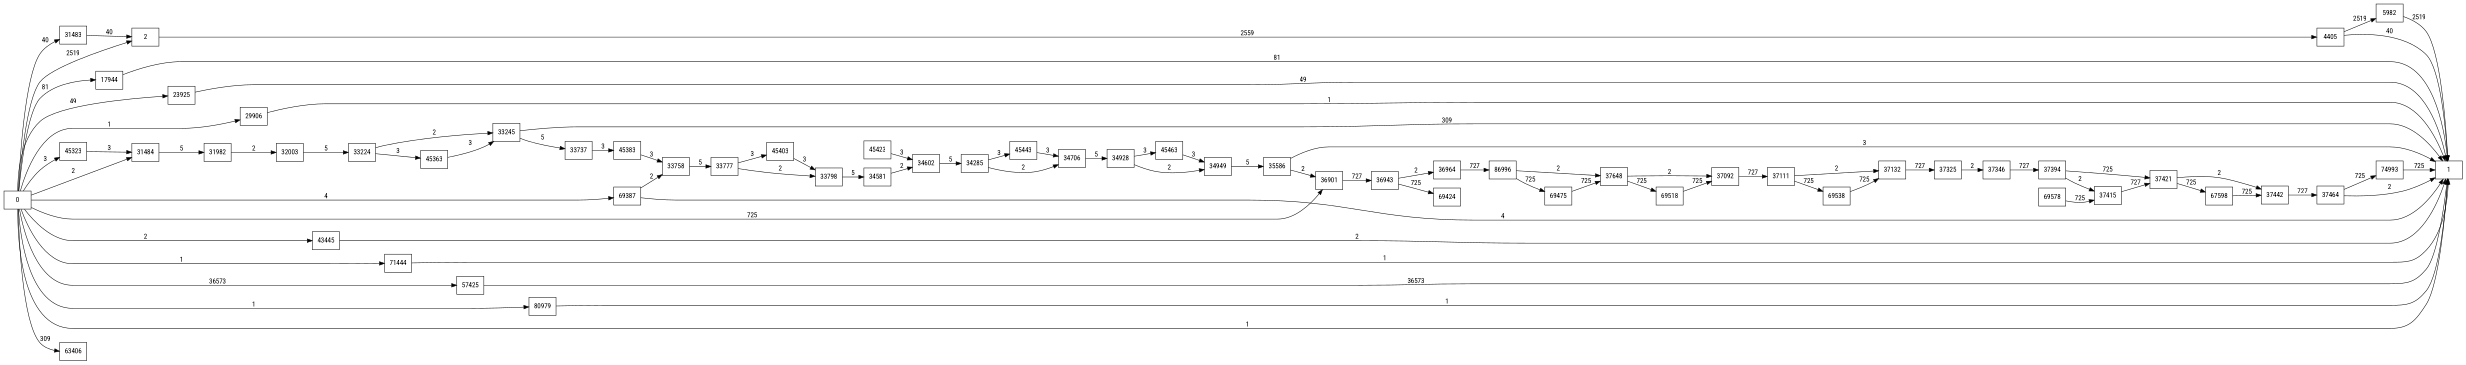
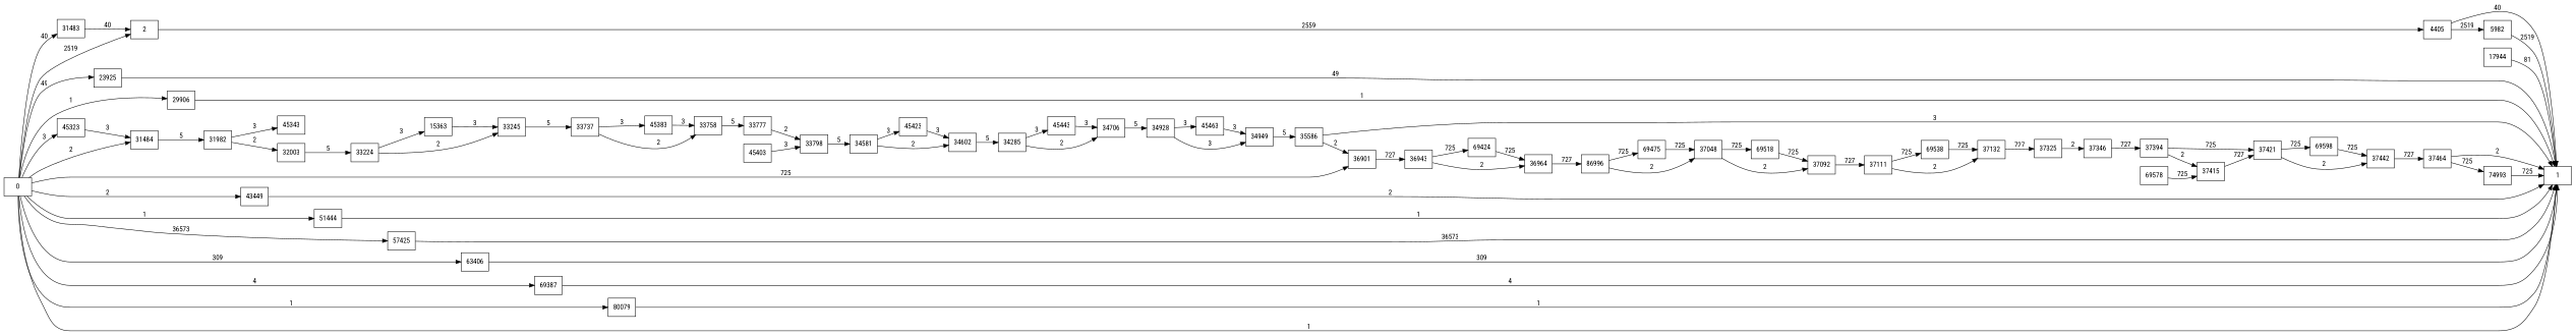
  digraph {
    fontname="Roboto Condensed"
    rankdir=LR
    node [fontname="Roboto Condensed" shape=rectangle]
    edge [fontname="Roboto Condensed"]
    2
    4405
    1
    5982
    17944
    23925
    29906
    31483
    31484
    31982
    32003
+   45343
    33224
    33245
-   45363
+   45363 [label=15363]
    33737
    33758
    45383
    33777
    33798
    45403
    34581
    34602
    45423
    n25 [label=34285]
    34706
    45443
    34928
    34949
    45463
    35586
    36901
    36943
    36964
    69424
    n36 [label=86996]
-   37048 [label=37648]
+   37048
    69475
    37092
    69518
    37111
    37132
    69538
    37325
    37346
    37394
    37415
    37421
    69578
    37442
-   69598 [label=67598]
+   69598
    37464
    n53 [label=74993]
-   43445
+   43445 [label=43449]
    45323
-   51444 [label=71444]
+   51444
    57425
    63406
    69387
-   80979
+   80979 [label=80079]
    0
    2 -> 4405 [label=2559]
    4405 -> 1 [label=40]
    4405 -> 5982 [label=2519]
    5982 -> 1 [label=2519]
    17944 -> 1 [label=81]
    23925 -> 1 [label=49]
    29906 -> 1 [label=1]
    31483 -> 2 [label=40]
    31484 -> 31982 [label=5]
    31982 -> 32003 [label=2]
+   31982 -> 45343 [label=3]
    32003 -> 33224 [label=5]
    33224 -> 33245 [label=2]
    33224 -> 45363 [label=3]
    33245 -> 33737 [label=5]
    45363 -> 33245 [label=3]
-   69387 -> 33758 [label=2]
+   33737 -> 33758 [label=2]
    33737 -> 45383 [label=3]
    33758 -> 33777 [label=5]
    45383 -> 33758 [label=3]
    33777 -> 33798 [label=2]
-   33777 -> 45403 [label=3]
    33798 -> 34581 [label=5]
    45403 -> 33798 [label=3]
    34581 -> 34602 [label=2]
+   34581 -> 45423 [label=3]
    34602 -> n25 [label=5]
    45423 -> 34602 [label=3]
    n25 -> 34706 [label=2]
    n25 -> 45443 [label=3]
    34706 -> 34928 [label=5]
    45443 -> 34706 [label=3]
-   34928 -> 34949 [label=2]
+   34928 -> 34949 [label=3]
    34928 -> 45463 [label=3]
    34949 -> 35586 [label=5]
    45463 -> 34949 [label=3]
    35586 -> 1 [label=3]
    35586 -> 36901 [label=2]
    36901 -> 36943 [label=727]
    36943 -> 36964 [label=2]
    36943 -> 69424 [label=725]
    36964 -> n36 [label=727]
+   69424 -> 36964 [label=725]
    n36 -> 37048 [label=2]
    n36 -> 69475 [label=725]
    37048 -> 37092 [label=2]
    37048 -> 69518 [label=725]
    69475 -> 37048 [label=725]
    37092 -> 37111 [label=727]
    69518 -> 37092 [label=725]
    37111 -> 37132 [label=2]
    37111 -> 69538 [label=725]
    37132 -> 37325 [label=727]
    69538 -> 37132 [label=725]
    37325 -> 37346 [label=2]
    37346 -> 37394 [label=727]
    37394 -> 37415 [label=2]
    37394 -> 37421 [label=725]
    37415 -> 37421 [label=727]
    37421 -> 37442 [label=2]
    37421 -> 69598 [label=725]
    69578 -> 37415 [label=725]
    37442 -> 37464 [label=727]
    69598 -> 37442 [label=725]
    37464 -> 1 [label=2]
    37464 -> n53 [label=725]
    n53 -> 1 [label=725]
    43445 -> 1 [label=2]
    45323 -> 31484 [label=3]
    51444 -> 1 [label=1]
    57425 -> 1 [label=36573]
-   33245 -> 1 [label=309]
+   63406 -> 1 [label=309]
    69387 -> 1 [label=4]
    80979 -> 1 [label=1]
    0 -> 2 [label=2519]
    0 -> 1 [label=1]
-   0 -> 17944 [label=81]
    0 -> 23925 [label=49]
    0 -> 29906 [label=1]
    0 -> 31483 [label=40]
    0 -> 31484 [label=2]
    0 -> 36901 [label=725]
    0 -> 43445 [label=2]
    0 -> 45323 [label=3]
    0 -> 51444 [label=1]
    0 -> 57425 [label=36573]
    0 -> 63406 [label=309]
    0 -> 69387 [label=4]
    0 -> 80979 [label=1]
  }
